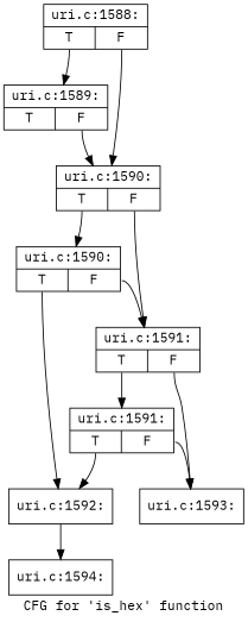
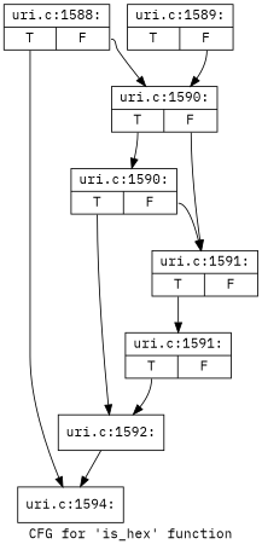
  digraph {
    fontname="IBM Plex Mono"
    label="CFG for 'is_hex' function"
    node [fontname="IBM Plex Mono" shape=record]
    edge [fontname="IBM Plex Mono" tailport=s0]
    n1 [label="{uri.c:1588:|{<s0>T|<s1>F}}"]
    n2 [label="{uri.c:1589:|{<s0>T|<s1>F}}"]
    n3 [label="{uri.c:1590:|{<s0>T|<s1>F}}"]
    n4 [label="{uri.c:1590:|{<s0>T|<s1>F}}"]
    n5 [label="{uri.c:1591:|{<s0>T|<s1>F}}"]
    n6 [label="{uri.c:1592:}"]
    n7 [label="{uri.c:1594:}"]
    n8 [label="{uri.c:1591:|{<s0>T|<s1>F}}"]
-   n9 [label="{uri.c:1593:}"]
-   n1 -> n2
+   n1 -> n7
    n1 -> n3 [tailport=s1]
    n2 -> n3 [tailport=s1]
    n3 -> n4
    n3 -> n5 [tailport=s1]
    n4 -> n5 [tailport=s1]
    n4 -> n6
    n5 -> n8
-   n5 -> n9 [tailport=s1]
    n6 -> n7
    n8 -> n6
-   n8 -> n9 [tailport=s1]
  }
